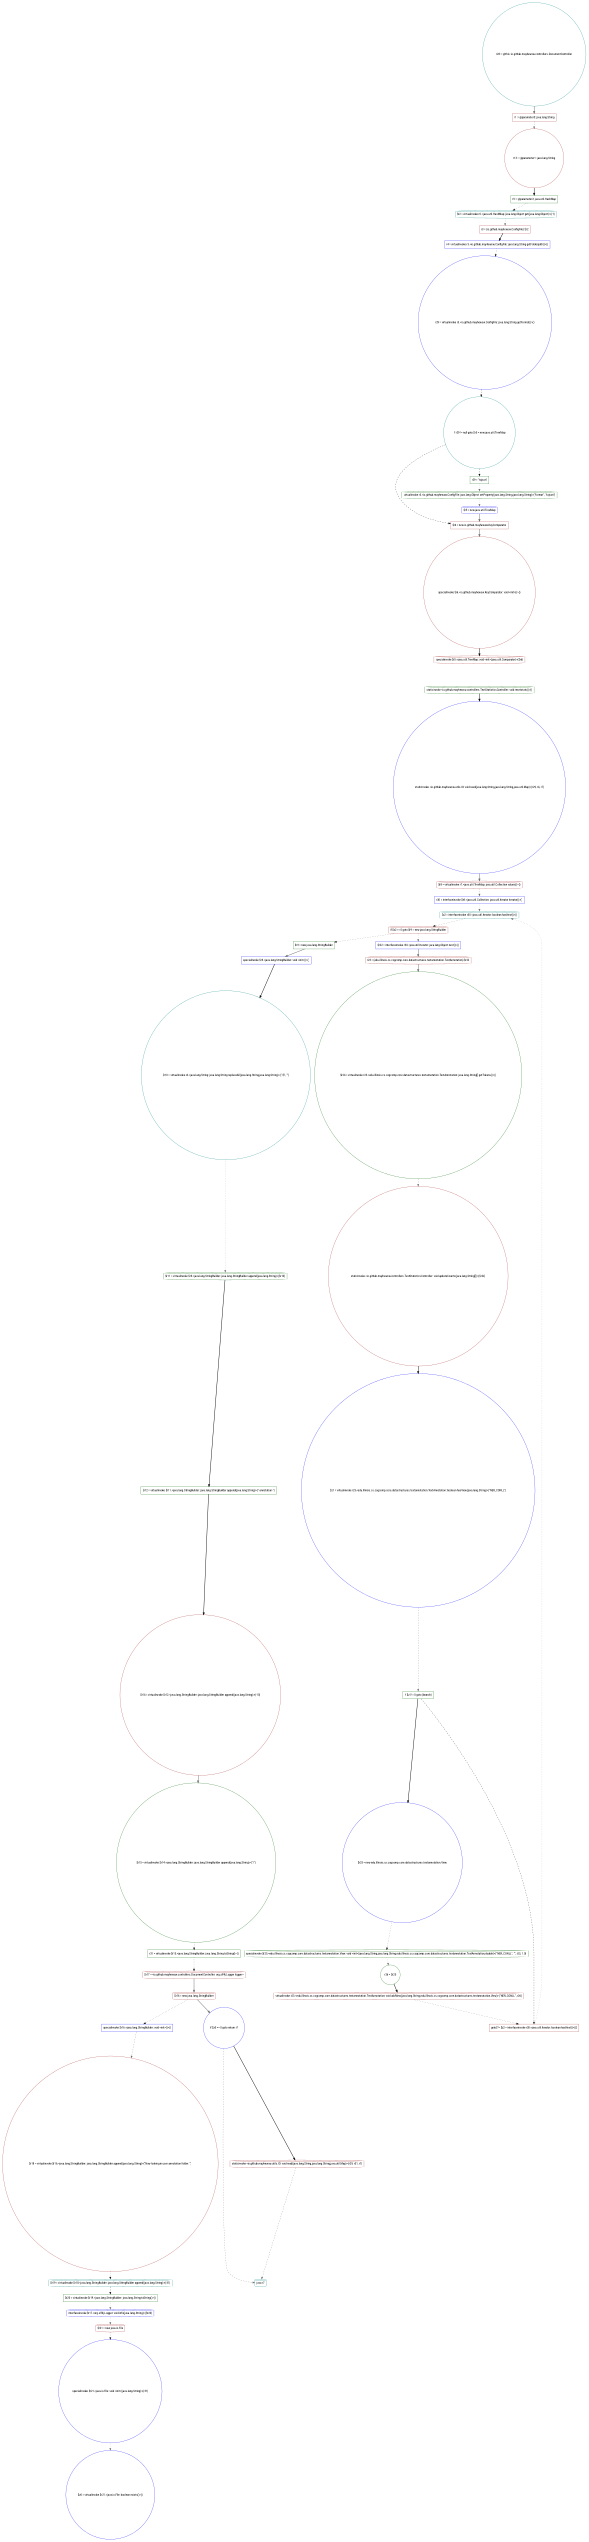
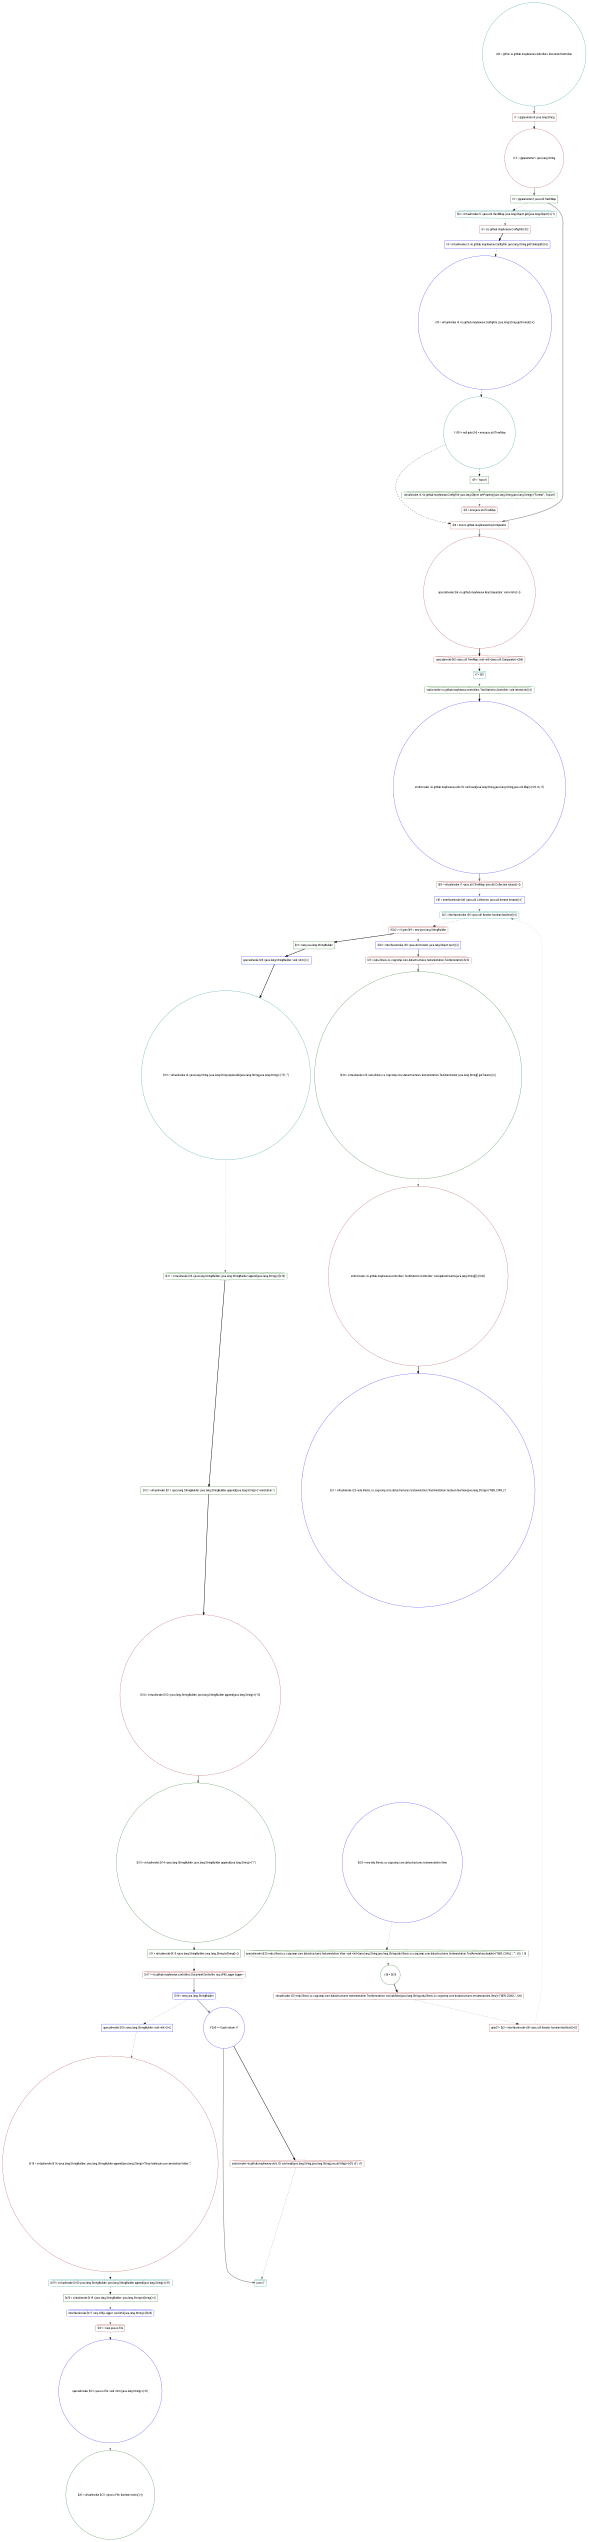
  digraph {
    fontname="Roboto Condensed"
    node [color=brown fontname="Roboto Condensed" shape=cylinder]
    edge [color=black fontname="Roboto Condensed" style=dotted]
    "r28 := @this: io.github.mayhewsw.controllers.DocumentController" [color=teal shape=circle]
    "r1 := @parameter0: java.lang.String" [shape=box]
    "r13 := @parameter1: java.lang.String" [shape=circle]
    n4 [color=darkgreen label="r9 := @parameter2: java.util.HashMap" shape=box]
    "$r2 = virtualinvoke r0.<java.util.HashMap: java.lang.Object get(java.lang.Object)>(r1)" [color=teal]
    "r3 = (io.github.mayhewsw.ConfigFile) $r2" [shape=box]
    "r4 = virtualinvoke r3.<io.github.mayhewsw.ConfigFile: java.lang.String getFolderpath()>()" [color=blue shape=box]
    "r29 = virtualinvoke r3.<io.github.mayhewsw.ConfigFile: java.lang.String getFormat()>()" [color=blue shape=circle]
    "if r29 != null goto $r5 = new java.util.TreeMap" [color=teal shape=circle]
    "r29 = \"tajson\"" [color=darkgreen shape=box]
    "$r6 = new io.github.mayhewsw.KeyComparator" [shape=box]
    "virtualinvoke r3.<io.github.mayhewsw.ConfigFile: java.lang.Object setProperty(java.lang.String,java.lang.String)>(\"format\", \"tajson\")" [color=darkgreen]
-   "$r5 = new java.util.TreeMap" [color=blue]
+   "$r5 = new java.util.TreeMap"
    "specialinvoke $r6.<io.github.mayhewsw.KeyComparator: void <init>()>()" [shape=circle]
    "specialinvoke $r5.<java.util.TreeMap: void <init>(java.util.Comparator)>($r6)"
+   "r7 = $r5" [color=teal]
    "staticinvoke <io.github.mayhewsw.controllers.TextStatisticsController: void resetstats()>()" [color=darkgreen]
    "staticinvoke <io.github.mayhewsw.utils.IO: void read(java.lang.String,java.lang.String,java.util.Map)>(r29, r4, r7)" [color=blue shape=circle]
    "$r8 = virtualinvoke r7.<java.util.TreeMap: java.util.Collection values()>()"
    "r30 = interfaceinvoke $r8.<java.util.Collection: java.util.Iterator iterator()>()" [color=blue shape=box]
    "$z2 = interfaceinvoke r30.<java.util.Iterator: boolean hasNext()>()" [color=teal]
    "if $z2 == 0 goto $r9 = new java.lang.StringBuilder"
    "$r22 = interfaceinvoke r30.<java.util.Iterator: java.lang.Object next()>()" [color=blue shape=box]
    "$r9 = new java.lang.StringBuilder" [color=darkgreen shape=box]
    "r23 = (edu.illinois.cs.cogcomp.core.datastructures.textannotation.TextAnnotation) $r22"
    "specialinvoke $r9.<java.lang.StringBuilder: void <init>()>()" [color=blue shape=box]
    "$r24 = virtualinvoke r23.<edu.illinois.cs.cogcomp.core.datastructures.textannotation.TextAnnotation: java.lang.String[] getTokens()>()" [color=darkgreen shape=circle]
    "staticinvoke <io.github.mayhewsw.controllers.TextStatisticsController: void updateCounts(java.lang.String[])>($r24)" [shape=circle]
    "$z1 = virtualinvoke r23.<edu.illinois.cs.cogcomp.core.datastructures.textannotation.TextAnnotation: boolean hasView(java.lang.String)>(\"NER_CONLL\")" [color=blue shape=circle]
-   "if $z1 != 0 goto (branch)" [color=darkgreen shape=box]
    "$r25 = new edu.illinois.cs.cogcomp.core.datastructures.textannotation.View" [color=blue shape=circle]
    "goto [?= $z2 = interfaceinvoke r30.<java.util.Iterator: boolean hasNext()>()]" [shape=box]
    "specialinvoke $r25.<edu.illinois.cs.cogcomp.core.datastructures.textannotation.View: void <init>(java.lang.String,java.lang.String,edu.illinois.cs.cogcomp.core.datastructures.textannotation.TextAnnotation,double)>(\"NER_CONLL\", \"\", r23, 1.0)" [color=darkgreen]
    "r26 = $r25" [color=darkgreen shape=circle]
    "virtualinvoke r23.<edu.illinois.cs.cogcomp.core.datastructures.textannotation.TextAnnotation: void addView(java.lang.String,edu.illinois.cs.cogcomp.core.datastructures.textannotation.View)>(\"NER_CONLL\", r26)"
    "$r10 = virtualinvoke r4.<java.lang.String: java.lang.String replaceAll(java.lang.String,java.lang.String)>(\"/$\", \"\")" [color=teal shape=circle]
    "$r11 = virtualinvoke $r9.<java.lang.StringBuilder: java.lang.StringBuilder append(java.lang.String)>($r10)" [color=darkgreen]
    "$r12 = virtualinvoke $r11.<java.lang.StringBuilder: java.lang.StringBuilder append(java.lang.String)>(\"-annotation-\")" [color=darkgreen shape=box]
    "$r14 = virtualinvoke $r12.<java.lang.StringBuilder: java.lang.StringBuilder append(java.lang.String)>(r13)" [shape=circle]
    "$r15 = virtualinvoke $r14.<java.lang.StringBuilder: java.lang.StringBuilder append(java.lang.String)>(\"/\")" [color=darkgreen shape=circle]
    "r31 = virtualinvoke $r15.<java.lang.StringBuilder: java.lang.String toString()>()" [color=darkgreen shape=box]
    "$r17 = <io.github.mayhewsw.controllers.DocumentController: org.slf4j.Logger logger>"
-   "$r16 = new java.lang.StringBuilder"
+   "$r16 = new java.lang.StringBuilder" [color=blue]
    "specialinvoke $r16.<java.lang.StringBuilder: void <init>()>()" [color=blue shape=box]
    "if $z0 == 0 goto return r7" [color=blue shape=circle]
    "$r18 = virtualinvoke $r16.<java.lang.StringBuilder: java.lang.StringBuilder append(java.lang.String)>(\"Now looking in user annotation folder: \")" [shape=circle]
    "$r19 = virtualinvoke $r18.<java.lang.StringBuilder: java.lang.StringBuilder append(java.lang.String)>(r31)" [color=teal]
    "$r20 = virtualinvoke $r19.<java.lang.StringBuilder: java.lang.String toString()>()" [color=darkgreen shape=box]
    "interfaceinvoke $r17.<org.slf4j.Logger: void info(java.lang.String)>($r20)" [color=blue]
    "$r21 = new java.io.File"
    "specialinvoke $r21.<java.io.File: void <init>(java.lang.String)>(r31)" [color=blue shape=circle]
-   "$z0 = virtualinvoke $r21.<java.io.File: boolean exists()>()" [color=blue shape=circle]
+   "$z0 = virtualinvoke $r21.<java.io.File: boolean exists()>()" [color=darkgreen shape=circle]
    "staticinvoke <io.github.mayhewsw.utils.IO: void read(java.lang.String,java.lang.String,java.util.Map)>(r29, r31, r7)"
    n54 [color=teal label="java r7"]
    "r28 := @this: io.github.mayhewsw.controllers.DocumentController" -> "r1 := @parameter0: java.lang.String" [color=gray40 style=bold]
-   "r1 := @parameter0: java.lang.String" -> "r13 := @parameter1: java.lang.String" [color=gray40 style=dashed]
-   "r13 := @parameter1: java.lang.String" -> n4 [style=bold]
+   "r1 := @parameter0: java.lang.String" -> "r13 := @parameter1: java.lang.String" [style=dashed]
+   "r13 := @parameter1: java.lang.String" -> n4 [color=gray40 style=bold]
    n4 -> "$r2 = virtualinvoke r0.<java.util.HashMap: java.lang.Object get(java.lang.Object)>(r1)"
    "$r2 = virtualinvoke r0.<java.util.HashMap: java.lang.Object get(java.lang.Object)>(r1)" -> "r3 = (io.github.mayhewsw.ConfigFile) $r2" [color=gray40]
    "r3 = (io.github.mayhewsw.ConfigFile) $r2" -> "r4 = virtualinvoke r3.<io.github.mayhewsw.ConfigFile: java.lang.String getFolderpath()>()" [style=bold]
    "r4 = virtualinvoke r3.<io.github.mayhewsw.ConfigFile: java.lang.String getFolderpath()>()" -> "r29 = virtualinvoke r3.<io.github.mayhewsw.ConfigFile: java.lang.String getFormat()>()"
    "r29 = virtualinvoke r3.<io.github.mayhewsw.ConfigFile: java.lang.String getFormat()>()" -> "if r29 != null goto $r5 = new java.util.TreeMap" [style=dashed]
    "if r29 != null goto $r5 = new java.util.TreeMap" -> "r29 = \"tajson\"" [style=dashed]
    "if r29 != null goto $r5 = new java.util.TreeMap" -> "$r6 = new io.github.mayhewsw.KeyComparator" [style=dashed]
    "r29 = \"tajson\"" -> "virtualinvoke r3.<io.github.mayhewsw.ConfigFile: java.lang.Object setProperty(java.lang.String,java.lang.String)>(\"format\", \"tajson\")" [color=gray40]
    "$r6 = new io.github.mayhewsw.KeyComparator" -> "specialinvoke $r6.<io.github.mayhewsw.KeyComparator: void <init>()>()" [color=gray40 style=bold]
    "virtualinvoke r3.<io.github.mayhewsw.ConfigFile: java.lang.Object setProperty(java.lang.String,java.lang.String)>(\"format\", \"tajson\")" -> "$r5 = new java.util.TreeMap" [color=gray40]
-   "$r5 = new java.util.TreeMap" -> "$r6 = new io.github.mayhewsw.KeyComparator" [color=gray40 style=bold]
+   n4 -> "$r6 = new io.github.mayhewsw.KeyComparator" [color=gray40 style=bold]
    "specialinvoke $r6.<io.github.mayhewsw.KeyComparator: void <init>()>()" -> "specialinvoke $r5.<java.util.TreeMap: void <init>(java.util.Comparator)>($r6)" [style=bold]
+   "specialinvoke $r5.<java.util.TreeMap: void <init>(java.util.Comparator)>($r6)" -> "r7 = $r5" [style=dashed]
+   "r7 = $r5" -> "staticinvoke <io.github.mayhewsw.controllers.TextStatisticsController: void resetstats()>()" [color=gray40]
    "staticinvoke <io.github.mayhewsw.controllers.TextStatisticsController: void resetstats()>()" -> "staticinvoke <io.github.mayhewsw.utils.IO: void read(java.lang.String,java.lang.String,java.util.Map)>(r29, r4, r7)" [style=bold]
    "staticinvoke <io.github.mayhewsw.utils.IO: void read(java.lang.String,java.lang.String,java.util.Map)>(r29, r4, r7)" -> "$r8 = virtualinvoke r7.<java.util.TreeMap: java.util.Collection values()>()" [color=gray40 style=bold]
    "$r8 = virtualinvoke r7.<java.util.TreeMap: java.util.Collection values()>()" -> "r30 = interfaceinvoke $r8.<java.util.Collection: java.util.Iterator iterator()>()" [color=gray40 style=dashed]
    "r30 = interfaceinvoke $r8.<java.util.Collection: java.util.Iterator iterator()>()" -> "$z2 = interfaceinvoke r30.<java.util.Iterator: boolean hasNext()>()" [color=gray40]
    "$z2 = interfaceinvoke r30.<java.util.Iterator: boolean hasNext()>()" -> "if $z2 == 0 goto $r9 = new java.lang.StringBuilder"
    "if $z2 == 0 goto $r9 = new java.lang.StringBuilder" -> "$r22 = interfaceinvoke r30.<java.util.Iterator: java.lang.Object next()>()" [color=gray40]
-   "if $z2 == 0 goto $r9 = new java.lang.StringBuilder" -> "$r9 = new java.lang.StringBuilder"
+   "if $z2 == 0 goto $r9 = new java.lang.StringBuilder" -> "$r9 = new java.lang.StringBuilder" [style=bold]
    "$r22 = interfaceinvoke r30.<java.util.Iterator: java.lang.Object next()>()" -> "r23 = (edu.illinois.cs.cogcomp.core.datastructures.textannotation.TextAnnotation) $r22" [color=gray40 style=bold]
-   "$r9 = new java.lang.StringBuilder" -> "specialinvoke $r9.<java.lang.StringBuilder: void <init>()>()" [color=gray40 style=bold]
+   "$r9 = new java.lang.StringBuilder" -> "specialinvoke $r9.<java.lang.StringBuilder: void <init>()>()" [style=bold]
    "r23 = (edu.illinois.cs.cogcomp.core.datastructures.textannotation.TextAnnotation) $r22" -> "$r24 = virtualinvoke r23.<edu.illinois.cs.cogcomp.core.datastructures.textannotation.TextAnnotation: java.lang.String[] getTokens()>()" [color=gray40 style=bold]
    "specialinvoke $r9.<java.lang.StringBuilder: void <init>()>()" -> "$r10 = virtualinvoke r4.<java.lang.String: java.lang.String replaceAll(java.lang.String,java.lang.String)>(\"/$\", \"\")" [style=bold]
    "$r24 = virtualinvoke r23.<edu.illinois.cs.cogcomp.core.datastructures.textannotation.TextAnnotation: java.lang.String[] getTokens()>()" -> "staticinvoke <io.github.mayhewsw.controllers.TextStatisticsController: void updateCounts(java.lang.String[])>($r24)" [color=gray40 style=dashed]
    "staticinvoke <io.github.mayhewsw.controllers.TextStatisticsController: void updateCounts(java.lang.String[])>($r24)" -> "$z1 = virtualinvoke r23.<edu.illinois.cs.cogcomp.core.datastructures.textannotation.TextAnnotation: boolean hasView(java.lang.String)>(\"NER_CONLL\")" [style=bold]
-   "$z1 = virtualinvoke r23.<edu.illinois.cs.cogcomp.core.datastructures.textannotation.TextAnnotation: boolean hasView(java.lang.String)>(\"NER_CONLL\")" -> "if $z1 != 0 goto (branch)" [color=gray40 style=dashed]
-   "if $z1 != 0 goto (branch)" -> "$r25 = new edu.illinois.cs.cogcomp.core.datastructures.textannotation.View" [style=bold]
-   "if $z1 != 0 goto (branch)" -> "goto [?= $z2 = interfaceinvoke r30.<java.util.Iterator: boolean hasNext()>()]" [style=dashed]
    "$r25 = new edu.illinois.cs.cogcomp.core.datastructures.textannotation.View" -> "specialinvoke $r25.<edu.illinois.cs.cogcomp.core.datastructures.textannotation.View: void <init>(java.lang.String,java.lang.String,edu.illinois.cs.cogcomp.core.datastructures.textannotation.TextAnnotation,double)>(\"NER_CONLL\", \"\", r23, 1.0)"
    "goto [?= $z2 = interfaceinvoke r30.<java.util.Iterator: boolean hasNext()>()]" -> "$z2 = interfaceinvoke r30.<java.util.Iterator: boolean hasNext()>()" [color=gray40]
    "specialinvoke $r25.<edu.illinois.cs.cogcomp.core.datastructures.textannotation.View: void <init>(java.lang.String,java.lang.String,edu.illinois.cs.cogcomp.core.datastructures.textannotation.TextAnnotation,double)>(\"NER_CONLL\", \"\", r23, 1.0)" -> "r26 = $r25" [color=gray40]
    "r26 = $r25" -> "virtualinvoke r23.<edu.illinois.cs.cogcomp.core.datastructures.textannotation.TextAnnotation: void addView(java.lang.String,edu.illinois.cs.cogcomp.core.datastructures.textannotation.View)>(\"NER_CONLL\", r26)" [style=bold]
    "virtualinvoke r23.<edu.illinois.cs.cogcomp.core.datastructures.textannotation.TextAnnotation: void addView(java.lang.String,edu.illinois.cs.cogcomp.core.datastructures.textannotation.View)>(\"NER_CONLL\", r26)" -> "goto [?= $z2 = interfaceinvoke r30.<java.util.Iterator: boolean hasNext()>()]"
    "$r10 = virtualinvoke r4.<java.lang.String: java.lang.String replaceAll(java.lang.String,java.lang.String)>(\"/$\", \"\")" -> "$r11 = virtualinvoke $r9.<java.lang.StringBuilder: java.lang.StringBuilder append(java.lang.String)>($r10)" [color=gray40]
    "$r11 = virtualinvoke $r9.<java.lang.StringBuilder: java.lang.StringBuilder append(java.lang.String)>($r10)" -> "$r12 = virtualinvoke $r11.<java.lang.StringBuilder: java.lang.StringBuilder append(java.lang.String)>(\"-annotation-\")" [style=bold]
    "$r12 = virtualinvoke $r11.<java.lang.StringBuilder: java.lang.StringBuilder append(java.lang.String)>(\"-annotation-\")" -> "$r14 = virtualinvoke $r12.<java.lang.StringBuilder: java.lang.StringBuilder append(java.lang.String)>(r13)" [style=bold]
    "$r14 = virtualinvoke $r12.<java.lang.StringBuilder: java.lang.StringBuilder append(java.lang.String)>(r13)" -> "$r15 = virtualinvoke $r14.<java.lang.StringBuilder: java.lang.StringBuilder append(java.lang.String)>(\"/\")" [color=gray40 style=bold]
    "$r15 = virtualinvoke $r14.<java.lang.StringBuilder: java.lang.StringBuilder append(java.lang.String)>(\"/\")" -> "r31 = virtualinvoke $r15.<java.lang.StringBuilder: java.lang.String toString()>()"
    "r31 = virtualinvoke $r15.<java.lang.StringBuilder: java.lang.String toString()>()" -> "$r17 = <io.github.mayhewsw.controllers.DocumentController: org.slf4j.Logger logger>"
    "$r17 = <io.github.mayhewsw.controllers.DocumentController: org.slf4j.Logger logger>" -> "$r16 = new java.lang.StringBuilder" [color=gray40 style=bold]
    "$r16 = new java.lang.StringBuilder" -> "specialinvoke $r16.<java.lang.StringBuilder: void <init>()>()"
    "$r16 = new java.lang.StringBuilder" -> "if $z0 == 0 goto return r7" [color=gray40 style=bold]
    "specialinvoke $r16.<java.lang.StringBuilder: void <init>()>()" -> "$r18 = virtualinvoke $r16.<java.lang.StringBuilder: java.lang.StringBuilder append(java.lang.String)>(\"Now looking in user annotation folder: \")" [color=gray40 style=dashed]
    "if $z0 == 0 goto return r7" -> "staticinvoke <io.github.mayhewsw.utils.IO: void read(java.lang.String,java.lang.String,java.util.Map)>(r29, r31, r7)" [style=bold]
-   "if $z0 == 0 goto return r7" -> n54 [color=gray40 style=dashed]
+   "if $z0 == 0 goto return r7" -> n54 [color=gray40 style=bold]
    "$r18 = virtualinvoke $r16.<java.lang.StringBuilder: java.lang.StringBuilder append(java.lang.String)>(\"Now looking in user annotation folder: \")" -> "$r19 = virtualinvoke $r18.<java.lang.StringBuilder: java.lang.StringBuilder append(java.lang.String)>(r31)"
    "$r19 = virtualinvoke $r18.<java.lang.StringBuilder: java.lang.StringBuilder append(java.lang.String)>(r31)" -> "$r20 = virtualinvoke $r19.<java.lang.StringBuilder: java.lang.String toString()>()" [style=dashed]
    "$r20 = virtualinvoke $r19.<java.lang.StringBuilder: java.lang.String toString()>()" -> "interfaceinvoke $r17.<org.slf4j.Logger: void info(java.lang.String)>($r20)" [color=gray40]
    "interfaceinvoke $r17.<org.slf4j.Logger: void info(java.lang.String)>($r20)" -> "$r21 = new java.io.File" [color=gray40]
    "$r21 = new java.io.File" -> "specialinvoke $r21.<java.io.File: void <init>(java.lang.String)>(r31)"
    "specialinvoke $r21.<java.io.File: void <init>(java.lang.String)>(r31)" -> "$z0 = virtualinvoke $r21.<java.io.File: boolean exists()>()" [color=gray40]
    "staticinvoke <io.github.mayhewsw.utils.IO: void read(java.lang.String,java.lang.String,java.util.Map)>(r29, r31, r7)" -> n54 [color=gray40 style=dashed]
  }
